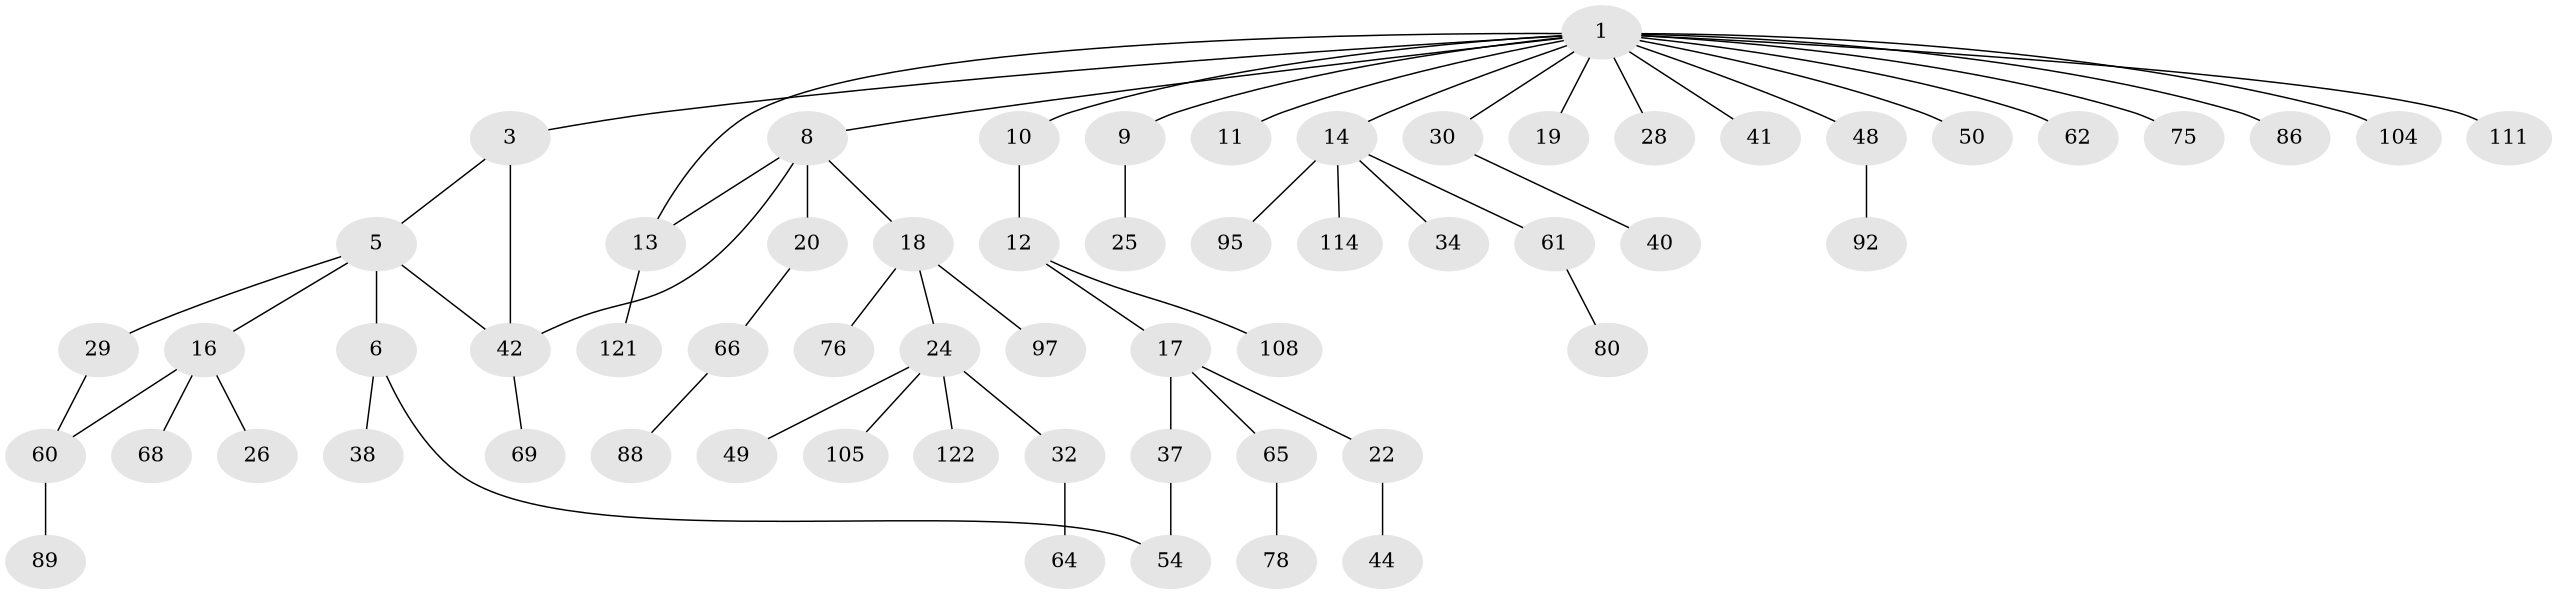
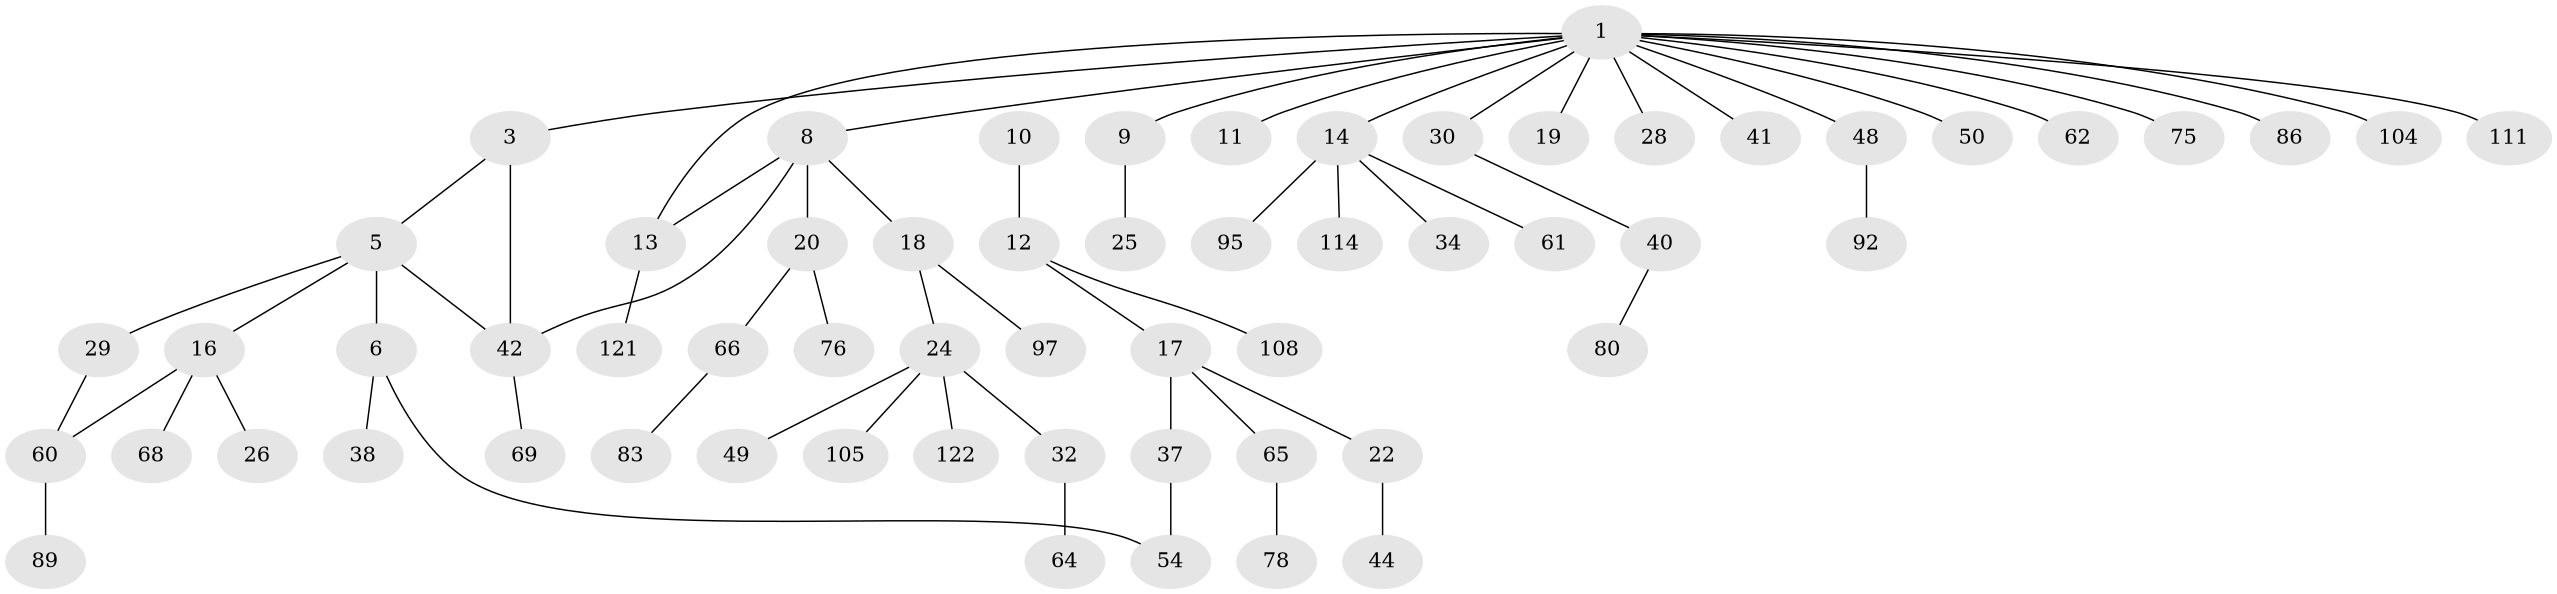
  graph {
    node [color=gray90 style=filled]
    1 [super="+2"]
    3 [super="+35"]
    8 [super="+15+39"]
    9 [super="+74"]
    10 [super="+72"]
    11 [super="+93+57"]
    13
    14 [super="+23"]
    19 [super="+112"]
    28 [super="+45"]
    30
    41
    48 [super="+101+71+56"]
    50
    62
    75
    86 [super="+123+90"]
    104
    111
    5 [super="+7"]
    42 [super="+47+52"]
    18 [super="+67+59"]
    20
    25
    12
    121
    34 [super="+43"]
    61
    95
    114
    40 [super="+85"]
    n32 [label=92 super="+96"]
    6 [super="+31+55"]
    16 [super="+88"]
    29
    69
    38 [super="+70+115"]
    54
    n39 [label=26 super="+103+81"]
    60 [super="+79+110"]
    68
    24 [super="+26+119+58"]
    76
    97 [super="+98"]
    66 [super="+73"]
    17 [super="+33"]
    108
    22
    37 [super="+99+46"]
    65
    89
    44 [super="+106+92"]
    78
    32 [super="+51"]
    49
    105
    122
-   83 [label=88]
+   83
    64
    80 [super="+84"]
    1 -- 3
    1 -- 8
    1 -- 9
-   1 -- 10
    1 -- 11
    1 -- 13
    1 -- 14
    1 -- 19
    1 -- 28
    1 -- 30
    1 -- 41
    1 -- 48
    1 -- 50
    1 -- 62
    1 -- 75
    1 -- 86
    1 -- 104
    1 -- 111
    3 -- 5
    3 -- 42
    8 -- 13
    8 -- 42
    8 -- 18
    8 -- 20
    9 -- 25
    10 -- 12
    13 -- 121
    14 -- 34
    14 -- 61
    14 -- 95
    14 -- 114
    30 -- 40
    48 -- n32
    5 -- 42
    5 -- 6
    5 -- 16
    5 -- 29
    42 -- 69
    18 -- 24
-   18 -- 76
+   20 -- 76
    18 -- 97
    20 -- 66
    12 -- 17
    12 -- 108
-   61 -- 80
+   40 -- 80
    6 -- 38
    6 -- 54
    16 -- n39
    16 -- 60
    16 -- 68
    29 -- 60
    60 -- 89
    24 -- 32
    24 -- 49
    24 -- 105
    24 -- 122
    66 -- 83
    17 -- 22
    17 -- 37
    17 -- 65
    22 -- 44
    37 -- 54
    65 -- 78
    32 -- 64
  }
